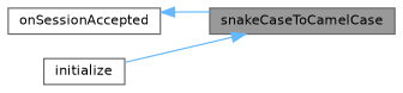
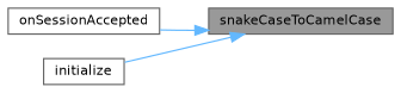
  digraph {
    rankdir=RL
    node [color=grey40 fillcolor=white fontname=Helvetica fontsize=10 shape=box style=filled]
    edge [color=steelblue1 dir=back fontname=Helvetica fontsize=10 labelfontname=Helvetica labelfontsize=10 style=solid]
    n1 [color=gray40 fillcolor=grey60 fontcolor=black height=0.2 label=snakeCaseToCamelCase width=0.4]
    n2 [height=0.2 label=onSessionAccepted width=0.4]
    n3 [height=0.2 label=initialize width=0.4]
-   n2 -> n1
+   n1 -> n2
    n1 -> n3
  }
